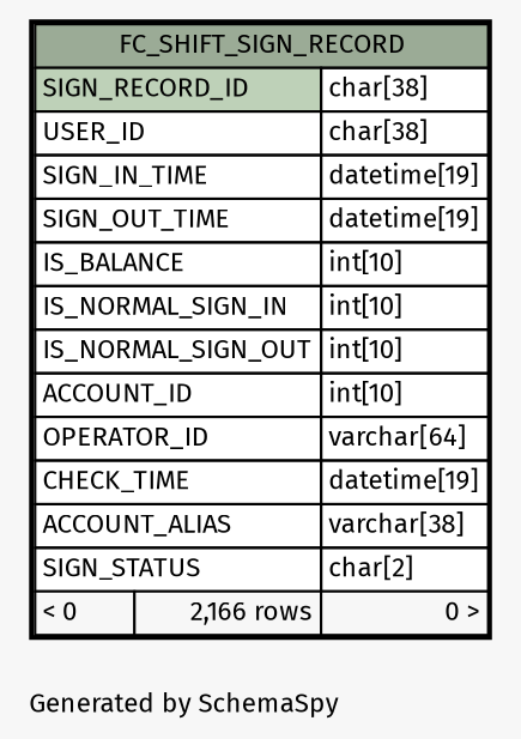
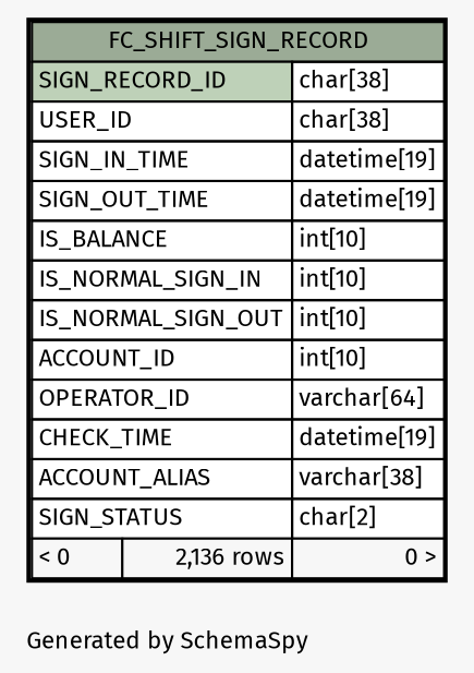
  digraph {
    bgcolor="#f7f7f7"
    fontname="Fira Sans"
    fontsize=11
    label="\nGenerated by SchemaSpy"
    labeljust=l
    nodesep=0.18
    rankdir=RL
    ranksep=0.46
-   n1 [fontname="Fira Sans" fontsize=11 label=<     <TABLE BORDER="2" CELLBORDER="1" CELLSPACING="0" BGCOLOR="#ffffff">       <TR><TD COLSPAN="3" BGCOLOR="#9bab96" ALIGN="CENTER">FC_SHIFT_SIGN_RECORD</TD></TR>       <TR><TD PORT="SIGN_RECORD_ID" COLSPAN="2" BGCOLOR="#bed1b8" ALIGN="LEFT">SIGN_RECORD_ID</TD><TD PORT="SIGN_RECORD_ID.type" ALIGN="LEFT">char[38]</TD></TR>       <TR><TD PORT="USER_ID" COLSPAN="2" ALIGN="LEFT">USER_ID</TD><TD PORT="USER_ID.type" ALIGN="LEFT">char[38]</TD></TR>       <TR><TD PORT="SIGN_IN_TIME" COLSPAN="2" ALIGN="LEFT">SIGN_IN_TIME</TD><TD PORT="SIGN_IN_TIME.type" ALIGN="LEFT">datetime[19]</TD></TR>       <TR><TD PORT="SIGN_OUT_TIME" COLSPAN="2" ALIGN="LEFT">SIGN_OUT_TIME</TD><TD PORT="SIGN_OUT_TIME.type" ALIGN="LEFT">datetime[19]</TD></TR>       <TR><TD PORT="IS_BALANCE" COLSPAN="2" ALIGN="LEFT">IS_BALANCE</TD><TD PORT="IS_BALANCE.type" ALIGN="LEFT">int[10]</TD></TR>       <TR><TD PORT="IS_NORMAL_SIGN_IN" COLSPAN="2" ALIGN="LEFT">IS_NORMAL_SIGN_IN</TD><TD PORT="IS_NORMAL_SIGN_IN.type" ALIGN="LEFT">int[10]</TD></TR>       <TR><TD PORT="IS_NORMAL_SIGN_OUT" COLSPAN="2" ALIGN="LEFT">IS_NORMAL_SIGN_OUT</TD><TD PORT="IS_NORMAL_SIGN_OUT.type" ALIGN="LEFT">int[10]</TD></TR>       <TR><TD PORT="ACCOUNT_ID" COLSPAN="2" ALIGN="LEFT">ACCOUNT_ID</TD><TD PORT="ACCOUNT_ID.type" ALIGN="LEFT">int[10]</TD></TR>       <TR><TD PORT="OPERATOR_ID" COLSPAN="2" ALIGN="LEFT">OPERATOR_ID</TD><TD PORT="OPERATOR_ID.type" ALIGN="LEFT">varchar[64]</TD></TR>       <TR><TD PORT="CHECK_TIME" COLSPAN="2" ALIGN="LEFT">CHECK_TIME</TD><TD PORT="CHECK_TIME.type" ALIGN="LEFT">datetime[19]</TD></TR>       <TR><TD PORT="ACCOUNT_ALIAS" COLSPAN="2" ALIGN="LEFT">ACCOUNT_ALIAS</TD><TD PORT="ACCOUNT_ALIAS.type" ALIGN="LEFT">varchar[38]</TD></TR>       <TR><TD PORT="SIGN_STATUS" COLSPAN="2" ALIGN="LEFT">SIGN_STATUS</TD><TD PORT="SIGN_STATUS.type" ALIGN="LEFT">char[2]</TD></TR>       <TR><TD ALIGN="LEFT" BGCOLOR="#f7f7f7">&lt; 0</TD><TD ALIGN="RIGHT" BGCOLOR="#f7f7f7">2,166 rows</TD><TD ALIGN="RIGHT" BGCOLOR="#f7f7f7">0 &gt;</TD></TR>     </TABLE>> shape=plaintext]
+   n1 [fontname="Fira Sans" fontsize=11 label=<     <TABLE BORDER="2" CELLBORDER="1" CELLSPACING="0" BGCOLOR="#ffffff">       <TR><TD COLSPAN="3" BGCOLOR="#9bab96" ALIGN="CENTER">FC_SHIFT_SIGN_RECORD</TD></TR>       <TR><TD PORT="SIGN_RECORD_ID" COLSPAN="2" BGCOLOR="#bed1b8" ALIGN="LEFT">SIGN_RECORD_ID</TD><TD PORT="SIGN_RECORD_ID.type" ALIGN="LEFT">char[38]</TD></TR>       <TR><TD PORT="USER_ID" COLSPAN="2" ALIGN="LEFT">USER_ID</TD><TD PORT="USER_ID.type" ALIGN="LEFT">char[38]</TD></TR>       <TR><TD PORT="SIGN_IN_TIME" COLSPAN="2" ALIGN="LEFT">SIGN_IN_TIME</TD><TD PORT="SIGN_IN_TIME.type" ALIGN="LEFT">datetime[19]</TD></TR>       <TR><TD PORT="SIGN_OUT_TIME" COLSPAN="2" ALIGN="LEFT">SIGN_OUT_TIME</TD><TD PORT="SIGN_OUT_TIME.type" ALIGN="LEFT">datetime[19]</TD></TR>       <TR><TD PORT="IS_BALANCE" COLSPAN="2" ALIGN="LEFT">IS_BALANCE</TD><TD PORT="IS_BALANCE.type" ALIGN="LEFT">int[10]</TD></TR>       <TR><TD PORT="IS_NORMAL_SIGN_IN" COLSPAN="2" ALIGN="LEFT">IS_NORMAL_SIGN_IN</TD><TD PORT="IS_NORMAL_SIGN_IN.type" ALIGN="LEFT">int[10]</TD></TR>       <TR><TD PORT="IS_NORMAL_SIGN_OUT" COLSPAN="2" ALIGN="LEFT">IS_NORMAL_SIGN_OUT</TD><TD PORT="IS_NORMAL_SIGN_OUT.type" ALIGN="LEFT">int[10]</TD></TR>       <TR><TD PORT="ACCOUNT_ID" COLSPAN="2" ALIGN="LEFT">ACCOUNT_ID</TD><TD PORT="ACCOUNT_ID.type" ALIGN="LEFT">int[10]</TD></TR>       <TR><TD PORT="OPERATOR_ID" COLSPAN="2" ALIGN="LEFT">OPERATOR_ID</TD><TD PORT="OPERATOR_ID.type" ALIGN="LEFT">varchar[64]</TD></TR>       <TR><TD PORT="CHECK_TIME" COLSPAN="2" ALIGN="LEFT">CHECK_TIME</TD><TD PORT="CHECK_TIME.type" ALIGN="LEFT">datetime[19]</TD></TR>       <TR><TD PORT="ACCOUNT_ALIAS" COLSPAN="2" ALIGN="LEFT">ACCOUNT_ALIAS</TD><TD PORT="ACCOUNT_ALIAS.type" ALIGN="LEFT">varchar[38]</TD></TR>       <TR><TD PORT="SIGN_STATUS" COLSPAN="2" ALIGN="LEFT">SIGN_STATUS</TD><TD PORT="SIGN_STATUS.type" ALIGN="LEFT">char[2]</TD></TR>       <TR><TD ALIGN="LEFT" BGCOLOR="#f7f7f7">&lt; 0</TD><TD ALIGN="RIGHT" BGCOLOR="#f7f7f7">2,136 rows</TD><TD ALIGN="RIGHT" BGCOLOR="#f7f7f7">0 &gt;</TD></TR>     </TABLE>> shape=plaintext]
  }
